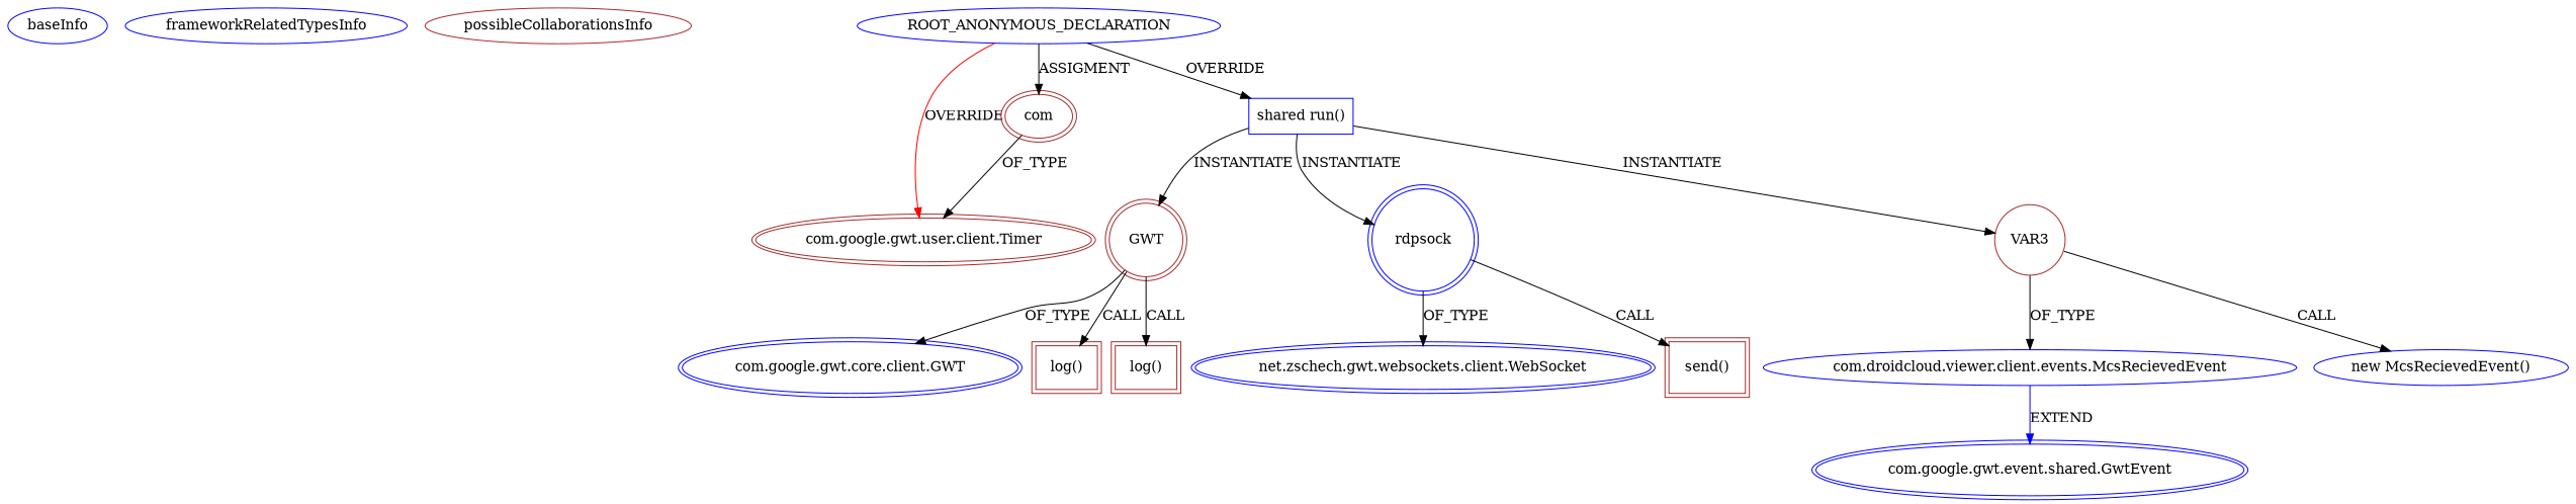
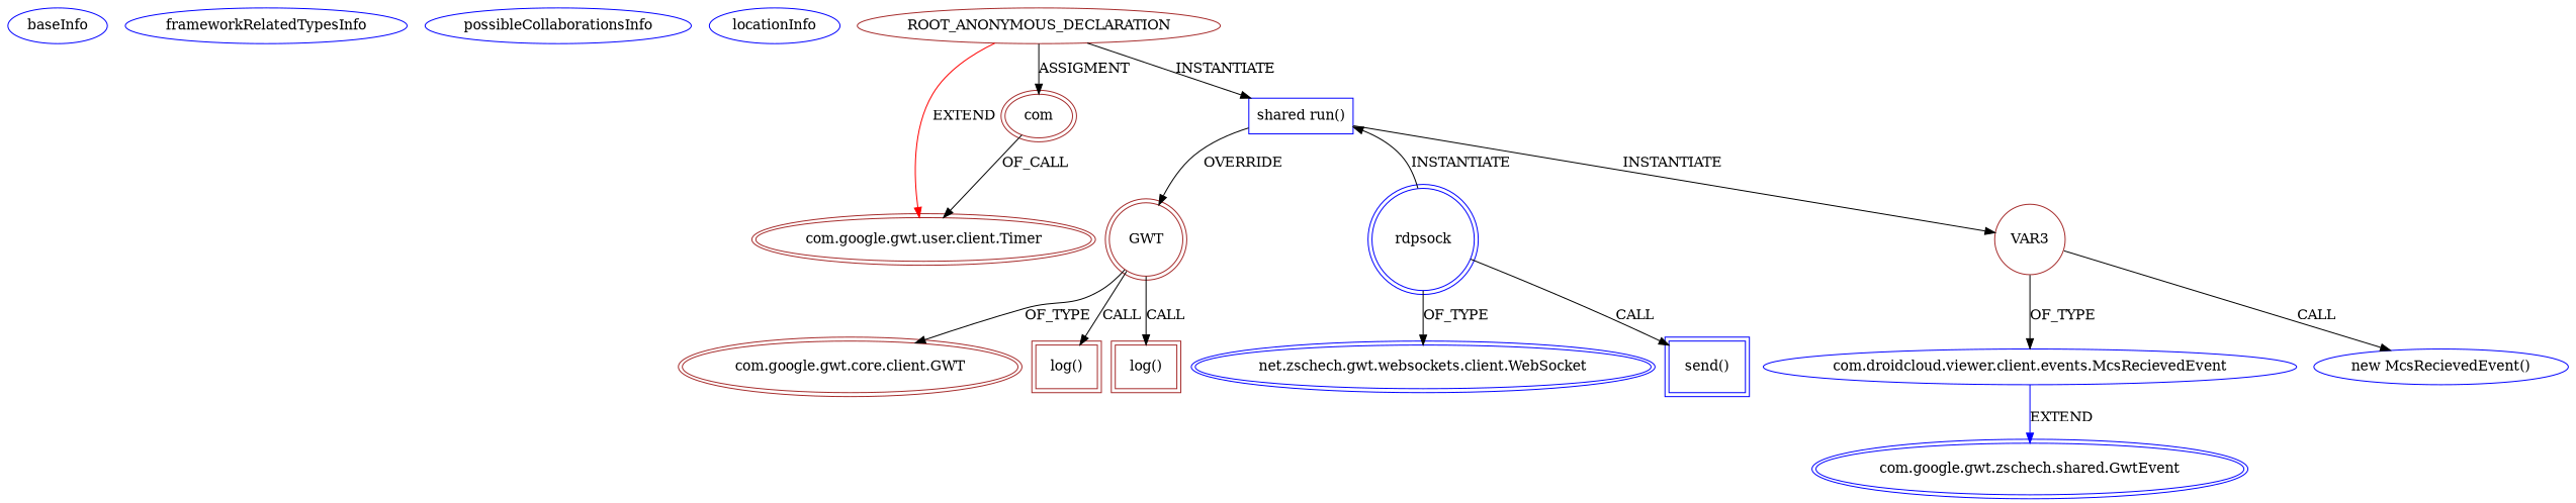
  digraph {
    node [color=blue isFrameworkType=true peripheries=2]
    baseInfo [category=extension_graph graphId=837 isAnonymous=true possibleRelation=true isFrameworkType="" peripheries=""]
    frameworkRelatedTypesInfo [0="com.google.gwt.user.client.Timer" isFrameworkType="" peripheries=""]
-   possibleCollaborationsInfo [0="837~OVERRIDING_METHOD_DECLARATION-INSTANTIATION-~com.google.gwt.user.client.Timer ~com.google.gwt.event.shared.GwtEvent ~true~false" color=brown isFrameworkType="" peripheries=""]
-   n5 [isFrameworkType=false label=ROOT_ANONYMOUS_DECLARATION vertexType=ROOT_ANONYMOUS_DECLARATION peripheries=""]
+   possibleCollaborationsInfo [0="837~OVERRIDING_METHOD_DECLARATION-INSTANTIATION-~com.google.gwt.user.client.Timer ~com.google.gwt.event.shared.GwtEvent ~true~false" isFrameworkType="" peripheries=""]
+   locationInfo [contextSignature="void onOpen(net.zschech.gwt.websockets.client.WebSocket)" filePath="/betacraft-RdpGwtClient/RdpGwtClient-master/src/com/droidcloud/viewer/client/ISO.java" graphId=837 projectName="betacraft-RdpGwtClient" isFrameworkType="" peripheries=""]
+   n5 [color=brown isFrameworkType=false label=ROOT_ANONYMOUS_DECLARATION vertexType=ROOT_ANONYMOUS_DECLARATION peripheries=""]
    n6 [color=brown label="com.google.gwt.user.client.Timer" vertexType=FRAMEWORK_CLASS_TYPE]
    n7 [color=brown label=com vertexType=OUTSIDE_VARIABLE_EXPRESION]
    n8 [isFrameworkType=false label="shared run()" shape=box vertexType=OVERRIDING_METHOD_DECLARATION peripheries=""]
    n9 [color=brown label=GWT shape=circle vertexType=VARIABLE_EXPRESION]
    n10 [label=rdpsock shape=circle vertexType=VARIABLE_EXPRESION]
    n11 [color=brown isFrameworkType=false label=VAR3 shape=circle vertexType=VARIABLE_EXPRESION peripheries=""]
-   n12 [label="com.google.gwt.core.client.GWT" vertexType=FRAMEWORK_CLASS_TYPE]
+   n12 [color=brown label="com.google.gwt.core.client.GWT" vertexType=FRAMEWORK_CLASS_TYPE]
    n13 [color=brown label="log()" shape=box vertexType=INSIDE_CALL]
    n14 [color=brown label="log()" shape=box vertexType=INSIDE_CALL]
    n15 [label="net.zschech.gwt.websockets.client.WebSocket" vertexType=FRAMEWORK_CLASS_TYPE]
-   n16 [color=brown label="send()" shape=box vertexType=INSIDE_CALL]
+   n16 [label="send()" shape=box vertexType=INSIDE_CALL]
    n17 [isFrameworkType=false label="com.droidcloud.viewer.client.events.McsRecievedEvent" vertexType=REFERENCE_CLIENT_CLASS_DECLARATION peripheries=""]
    n18 [isFrameworkType=false label="new McsRecievedEvent()" vertexType=CONSTRUCTOR_CALL peripheries=""]
-   n19 [label="com.google.gwt.event.shared.GwtEvent" vertexType=FRAMEWORK_CLASS_TYPE]
-   n5 -> n6 [color=red label=OVERRIDE]
+   n19 [label="com.google.gwt.zschech.shared.GwtEvent" vertexType=FRAMEWORK_CLASS_TYPE]
+   n5 -> n6 [color=red label=EXTEND]
    n5 -> n7 [label=ASSIGMENT]
-   n5 -> n8 [label=OVERRIDE]
-   n7 -> n6 [label=OF_TYPE]
-   n8 -> n9 [label=INSTANTIATE]
-   n8 -> n10 [label=INSTANTIATE]
+   n5 -> n8 [label=INSTANTIATE]
+   n7 -> n6 [label=OF_CALL]
+   n8 -> n9 [label=OVERRIDE]
+   n10 -> n8 [label=INSTANTIATE]
    n8 -> n11 [label=INSTANTIATE]
    n9 -> n12 [label=OF_TYPE]
    n9 -> n13 [label=CALL]
    n9 -> n14 [label=CALL]
    n10 -> n15 [label=OF_TYPE]
    n10 -> n16 [label=CALL]
    n11 -> n17 [label=OF_TYPE]
    n11 -> n18 [label=CALL]
    n17 -> n19 [color=blue label=EXTEND]
  }
